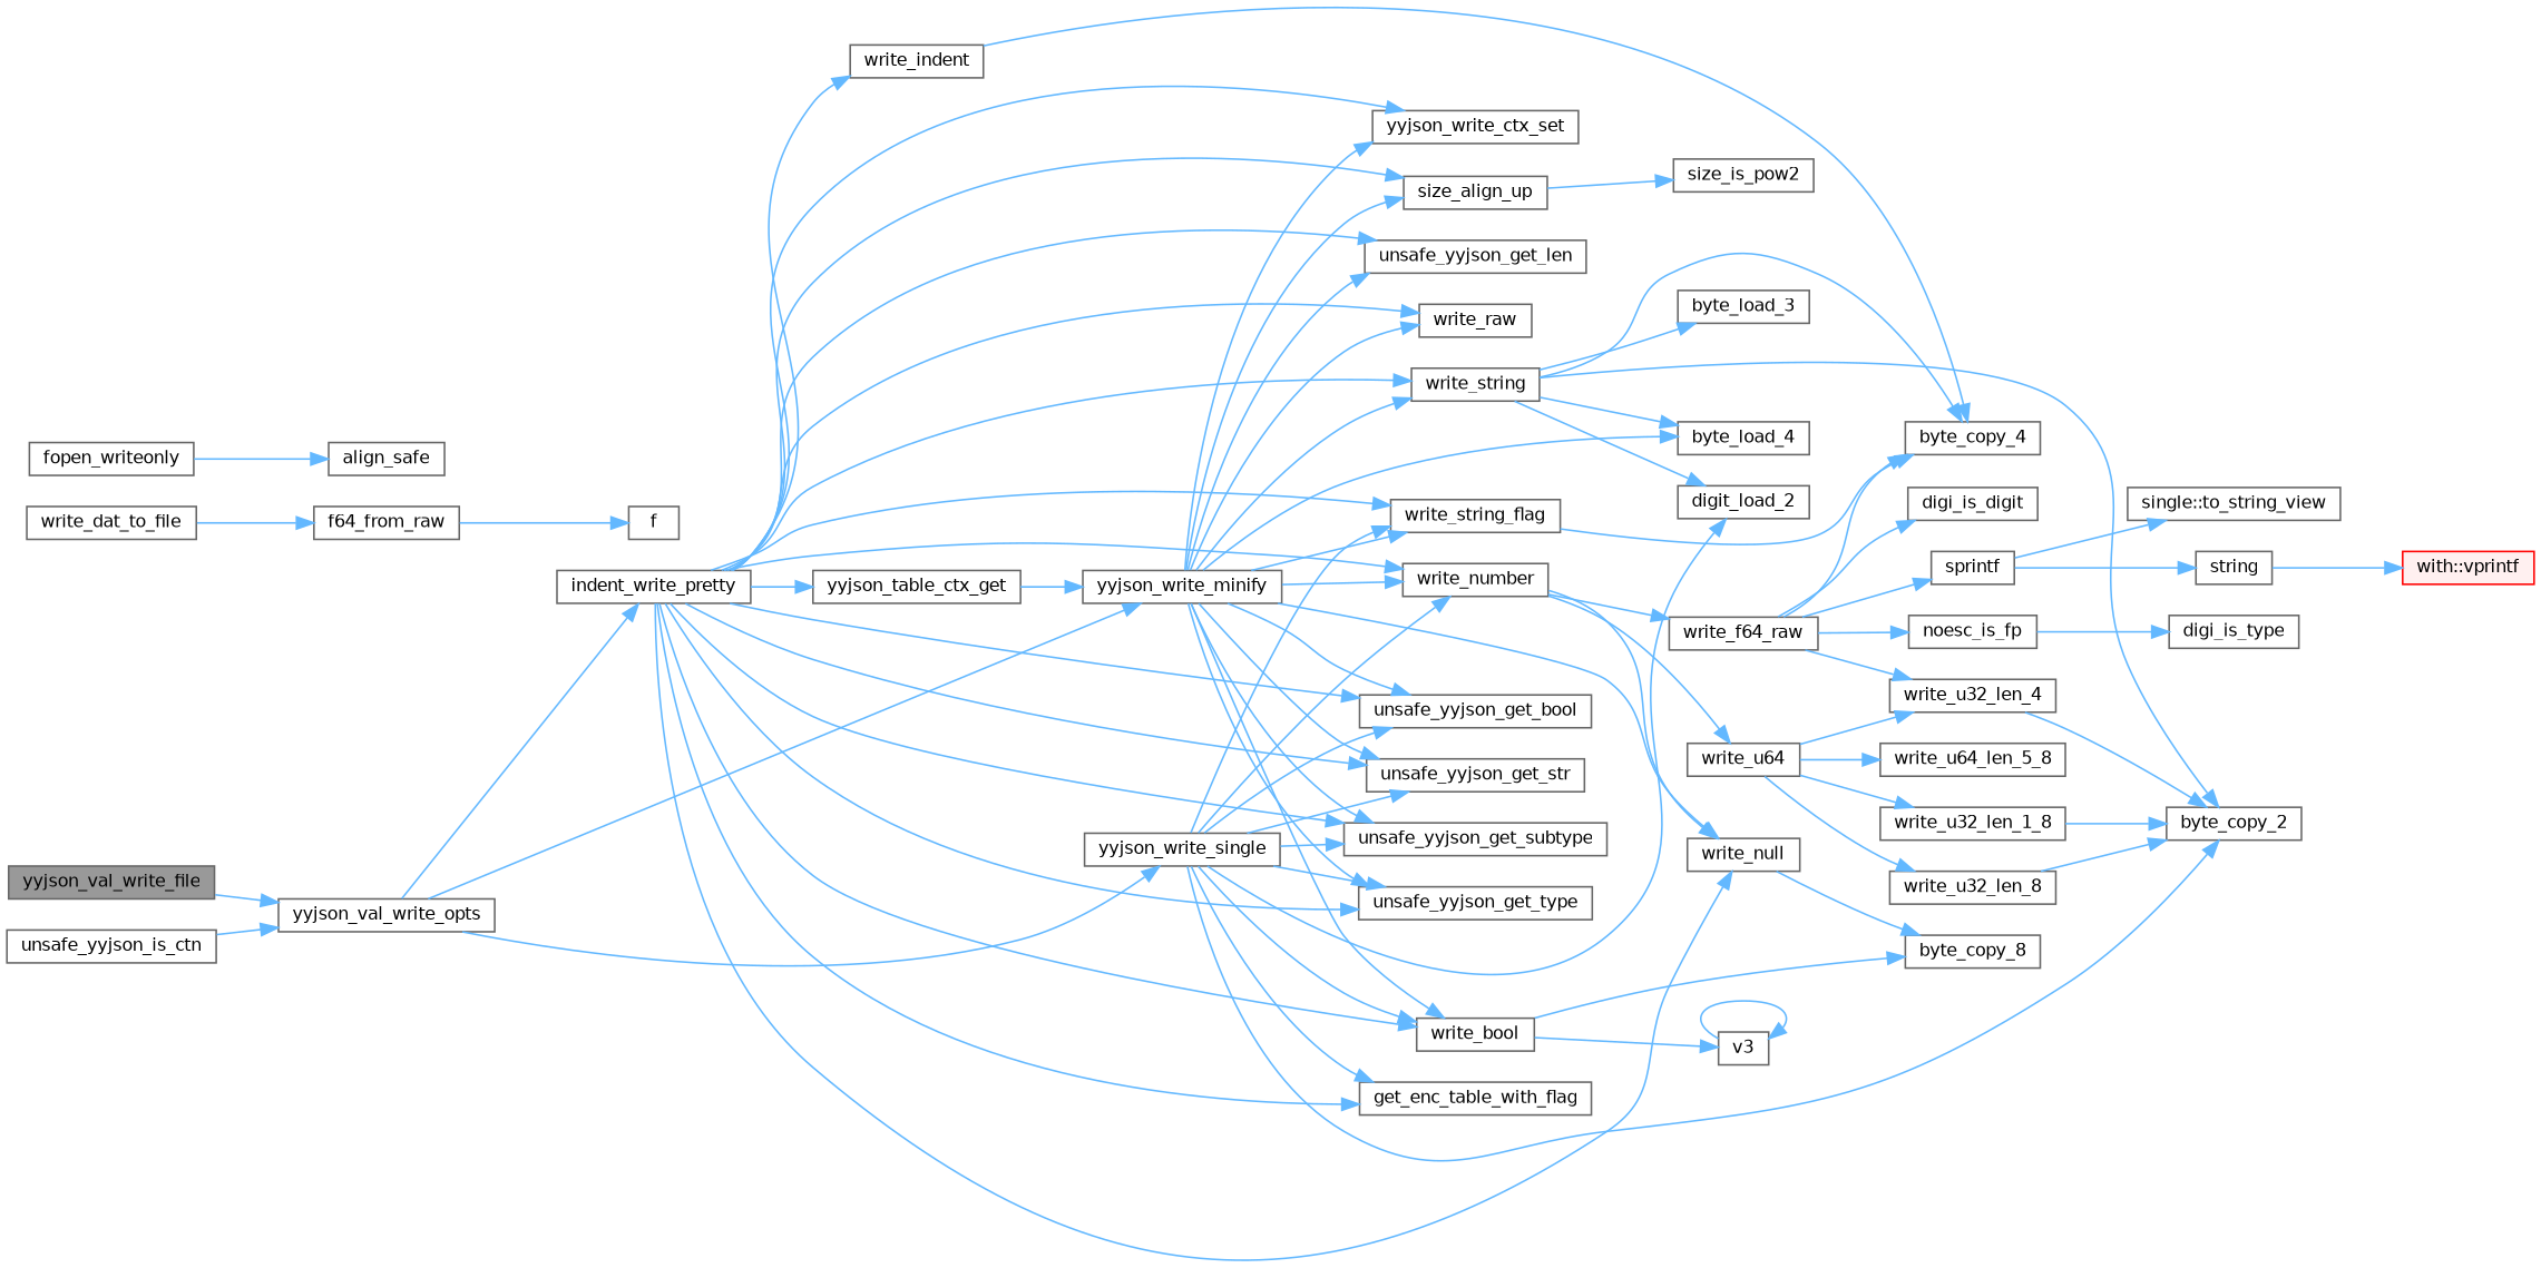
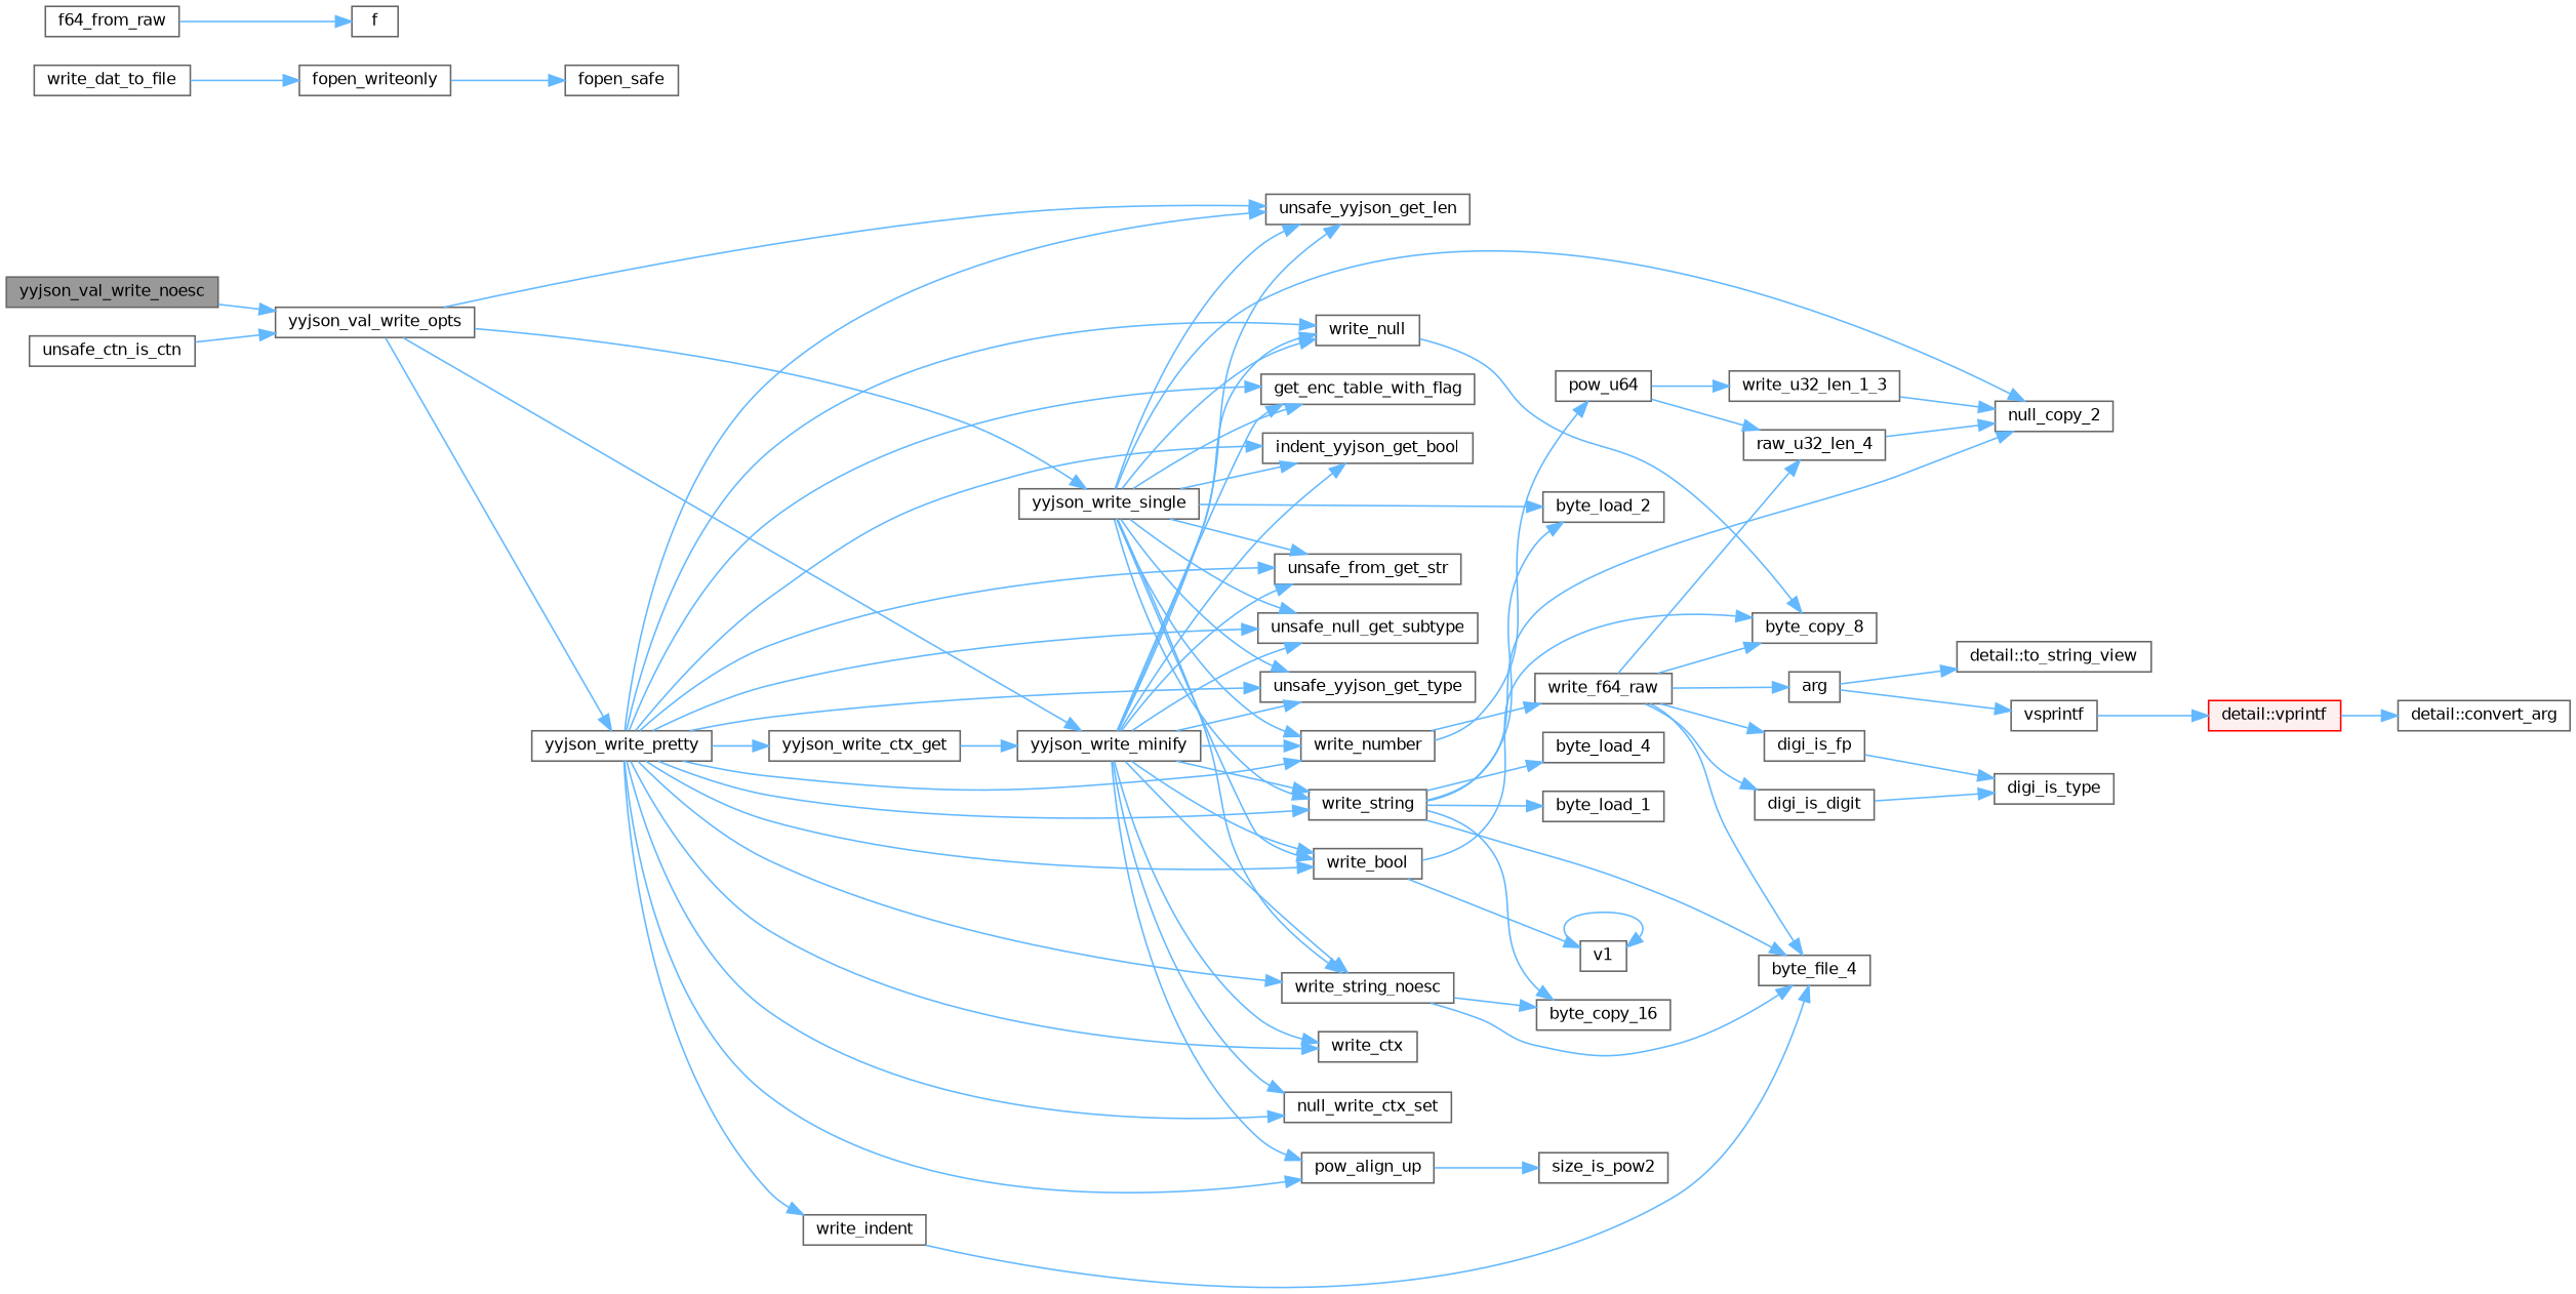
  digraph {
    rankdir=LR
    node [color=grey40 fillcolor=white fontname=Helvetica fontsize=10 shape=box style=filled]
    edge [color=steelblue1 fontname=Helvetica fontsize=10 labelfontname=Helvetica labelfontsize=10 style=solid]
-   n1 [color=gray40 fillcolor=grey60 fontcolor=black height=0.2 label=yyjson_val_write_file width=0.4]
+   n1 [color=gray40 fillcolor=grey60 fontcolor=black height=0.2 label=yyjson_val_write_noesc width=0.4]
    n2 [height=0.2 label=yyjson_val_write_opts width=0.4]
    n3 [height=0.2 label=write_dat_to_file width=0.4]
    n4 [height=0.2 label=fopen_writeonly width=0.4]
    n5 [height=0.2 label=unsafe_yyjson_get_len width=0.4]
    n6 [height=0.2 label=yyjson_write_minify width=0.4]
-   n7 [height=0.2 label=indent_write_pretty width=0.4]
+   n7 [height=0.2 label=yyjson_write_pretty width=0.4]
    n8 [height=0.2 label=yyjson_write_single width=0.4]
-   n9 [height=0.2 label=align_safe width=0.4]
-   n10 [height=0.2 label=unsafe_yyjson_is_ctn width=0.4]
+   n9 [height=0.2 label=fopen_safe width=0.4]
+   n10 [height=0.2 label=unsafe_ctn_is_ctn width=0.4]
    n11 [height=0.2 label=get_enc_table_with_flag width=0.4]
-   n12 [height=0.2 label=size_align_up width=0.4]
-   n13 [height=0.2 label=unsafe_yyjson_get_bool width=0.4]
-   n14 [height=0.2 label=unsafe_yyjson_get_str width=0.4]
-   n15 [height=0.2 label=unsafe_yyjson_get_subtype width=0.4]
+   n12 [height=0.2 label=pow_align_up width=0.4]
+   n13 [height=0.2 label=indent_yyjson_get_bool width=0.4]
+   n14 [height=0.2 label=unsafe_from_get_str width=0.4]
+   n15 [height=0.2 label=unsafe_null_get_subtype width=0.4]
    n16 [height=0.2 label=unsafe_yyjson_get_type width=0.4]
    n17 [height=0.2 label=write_bool width=0.4]
    n18 [height=0.2 label=write_null width=0.4]
    n19 [height=0.2 label=write_number width=0.4]
-   n20 [height=0.2 label=write_raw width=0.4]
+   n20 [height=0.2 label=write_ctx width=0.4]
    n21 [height=0.2 label=write_string width=0.4]
-   n22 [height=0.2 label=write_string_flag width=0.4]
-   n23 [height=0.2 label=yyjson_write_ctx_set width=0.4]
-   n24 [height=0.2 label=yyjson_table_ctx_get width=0.4]
+   n22 [height=0.2 label=write_string_noesc width=0.4]
+   n23 [height=0.2 label=null_write_ctx_set width=0.4]
+   n24 [height=0.2 label=yyjson_write_ctx_get width=0.4]
    n25 [height=0.2 label=write_indent width=0.4]
-   n26 [height=0.2 label=byte_copy_2 width=0.4]
-   n27 [height=0.2 label=digit_load_2 width=0.4]
+   n26 [height=0.2 label=null_copy_2 width=0.4]
+   n27 [height=0.2 label=byte_load_2 width=0.4]
    n28 [height=0.2 label=size_is_pow2 width=0.4]
    n29 [height=0.2 label=byte_copy_8 width=0.4]
-   n30 [height=0.2 label=v3 width=0.4]
+   n30 [height=0.2 label=v1 width=0.4]
    n31 [height=0.2 label=write_f64_raw width=0.4]
-   n32 [height=0.2 label=write_u64 width=0.4]
-   n33 [height=0.2 label=byte_copy_4 width=0.4]
-   n35 [height=0.2 label=byte_load_3 width=0.4]
+   n32 [height=0.2 label=pow_u64 width=0.4]
+   n33 [height=0.2 label=byte_file_4 width=0.4]
+   n34 [height=0.2 label=byte_copy_16 width=0.4]
+   n35 [height=0.2 label=byte_load_1 width=0.4]
    n36 [height=0.2 label=byte_load_4 width=0.4]
    n37 [height=0.2 label=digi_is_digit width=0.4]
-   n38 [height=0.2 label=noesc_is_fp width=0.4]
-   n39 [height=0.2 label=sprintf width=0.4]
-   n40 [height=0.2 label=write_u32_len_4 width=0.4]
-   n41 [height=0.2 label=write_u32_len_1_8 width=0.4]
-   n42 [height=0.2 label=write_u32_len_8 width=0.4]
-   n43 [height=0.2 label=write_u64_len_5_8 width=0.4]
+   n38 [height=0.2 label=digi_is_fp width=0.4]
+   n39 [height=0.2 label=arg width=0.4]
+   n40 [height=0.2 label=raw_u32_len_4 width=0.4]
+   n41 [height=0.2 label=write_u32_len_1_3 width=0.4]
    n44 [height=0.2 label=digi_is_type width=0.4]
    n45 [height=0.2 label=f64_from_raw width=0.4]
    n46 [height=0.2 label=f width=0.4]
-   n47 [height=0.2 label="single::to_string_view" width=0.4]
-   n48 [height=0.2 label=string width=0.4]
-   n49 [color=red fillcolor="#FFF0F0" height=0.2 label="with::vprintf" width=0.4]
+   n47 [height=0.2 label="detail::to_string_view" width=0.4]
+   n48 [height=0.2 label=vsprintf width=0.4]
+   n49 [color=red fillcolor="#FFF0F0" height=0.2 label="detail::vprintf" width=0.4]
+   n50 [height=0.2 label="detail::convert_arg" width=0.4]
    n1 -> n2
+   n2 -> n5
    n2 -> n6
    n2 -> n7
    n2 -> n8
-   n3 -> n45
+   n3 -> n4
    n4 -> n9
    n6 -> n5
-   n6 -> n36
+   n6 -> n11
    n6 -> n12
    n6 -> n13
    n6 -> n14
    n6 -> n15
    n6 -> n16
    n6 -> n17
    n6 -> n18
    n6 -> n19
    n6 -> n20
    n6 -> n21
    n6 -> n22
    n6 -> n23
    n7 -> n5
    n7 -> n11
    n7 -> n12
    n7 -> n13
    n7 -> n14
    n7 -> n15
    n7 -> n16
    n7 -> n17
    n7 -> n18
    n7 -> n19
    n7 -> n20
    n7 -> n21
    n7 -> n22
    n7 -> n23
    n7 -> n24
    n7 -> n25
+   n8 -> n5
    n8 -> n11
    n8 -> n13
    n8 -> n14
    n8 -> n15
    n8 -> n16
    n8 -> n17
-   n19 -> n18
+   n8 -> n18
    n8 -> n19
+   n8 -> n21
    n8 -> n22
    n8 -> n26
    n8 -> n27
    n10 -> n2
    n12 -> n28
    n17 -> n29
    n17 -> n30
    n18 -> n29
    n19 -> n31
    n19 -> n32
    n21 -> n26
    n21 -> n27
    n21 -> n33
+   n21 -> n34
    n21 -> n35
    n21 -> n36
    n22 -> n33
+   n22 -> n34
    n24 -> n6
    n25 -> n33
    n30 -> n30
+   n31 -> n29
    n31 -> n33
    n31 -> n37
    n31 -> n38
    n31 -> n39
    n31 -> n40
    n32 -> n40
    n32 -> n41
-   n32 -> n42
-   n32 -> n43
+   n37 -> n44
    n38 -> n44
    n39 -> n47
    n39 -> n48
    n40 -> n26
    n41 -> n26
-   n42 -> n26
    n45 -> n46
    n48 -> n49
+   n49 -> n50
  }
